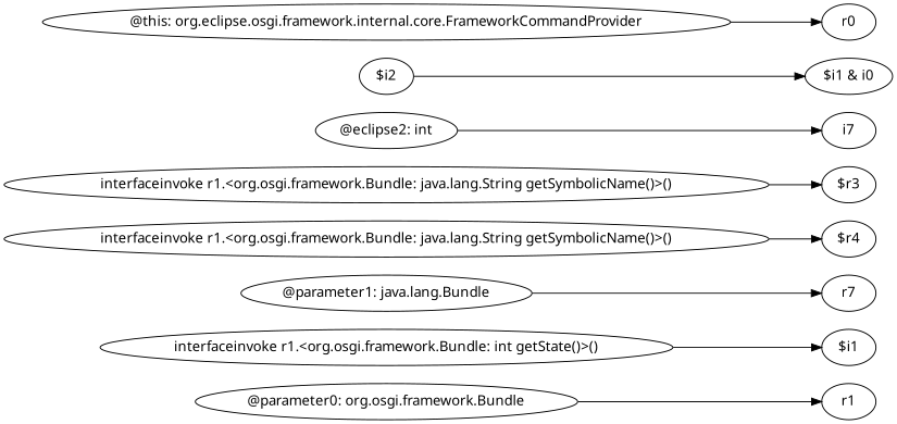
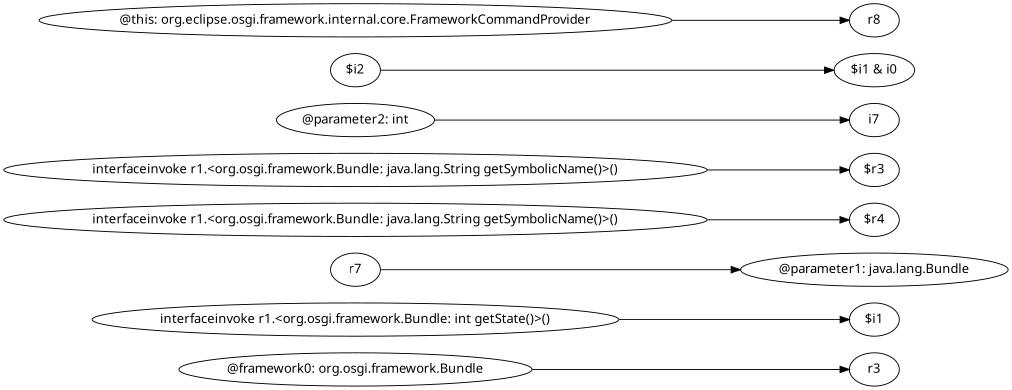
  digraph {
    fontname="Noto Sans"
    rankdir=LR
    node [fontname="Noto Sans"]
    edge [fontname="Noto Sans"]
-   n1 [label="@parameter0: org.osgi.framework.Bundle"]
-   n2 [label=r1]
+   n1 [label="@framework0: org.osgi.framework.Bundle"]
+   n2 [label=r3]
    n3 [label="interfaceinvoke r1.<org.osgi.framework.Bundle: int getState()>()"]
    n4 [label="$i1"]
    n5 [label="@parameter1: java.lang.Bundle"]
    n6 [label=r7]
    n7 [label="interfaceinvoke r1.<org.osgi.framework.Bundle: java.lang.String getSymbolicName()>()"]
    n8 [label="$r4"]
    n9 [label="interfaceinvoke r1.<org.osgi.framework.Bundle: java.lang.String getSymbolicName()>()"]
    n10 [label="$r3"]
-   n11 [label="@eclipse2: int"]
+   n11 [label="@parameter2: int"]
    n12 [label=i7]
    n13 [label="$i1 & i0"]
    n14 [label="$i2"]
    n15 [label="@this: org.eclipse.osgi.framework.internal.core.FrameworkCommandProvider"]
-   n16 [label=r0]
+   n16 [label=r8]
    n1 -> n2
    n3 -> n4
-   n5 -> n6
+   n6 -> n5
    n7 -> n8
    n9 -> n10
    n11 -> n12
    n14 -> n13
    n15 -> n16
  }
